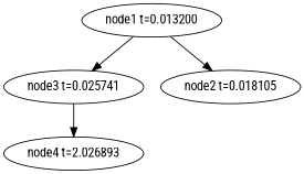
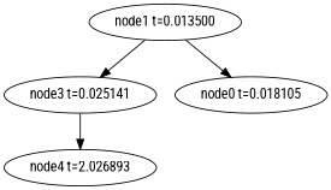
  digraph {
    fontname="Roboto Condensed"
    node [fontname="Roboto Condensed"]
    edge [fontname="Roboto Condensed"]
    n1 [label="node4 t=2.026893"]
-   n2 [label="node3 t=0.025741"]
-   n3 [label="node2 t=0.018105"]
-   n4 [label="node1 t=0.013200"]
+   n2 [label="node3 t=0.025141"]
+   n3 [label="node0 t=0.018105"]
+   n4 [label="node1 t=0.013500"]
    n2 -> n1
    n4 -> n2
    n4 -> n3
  }
